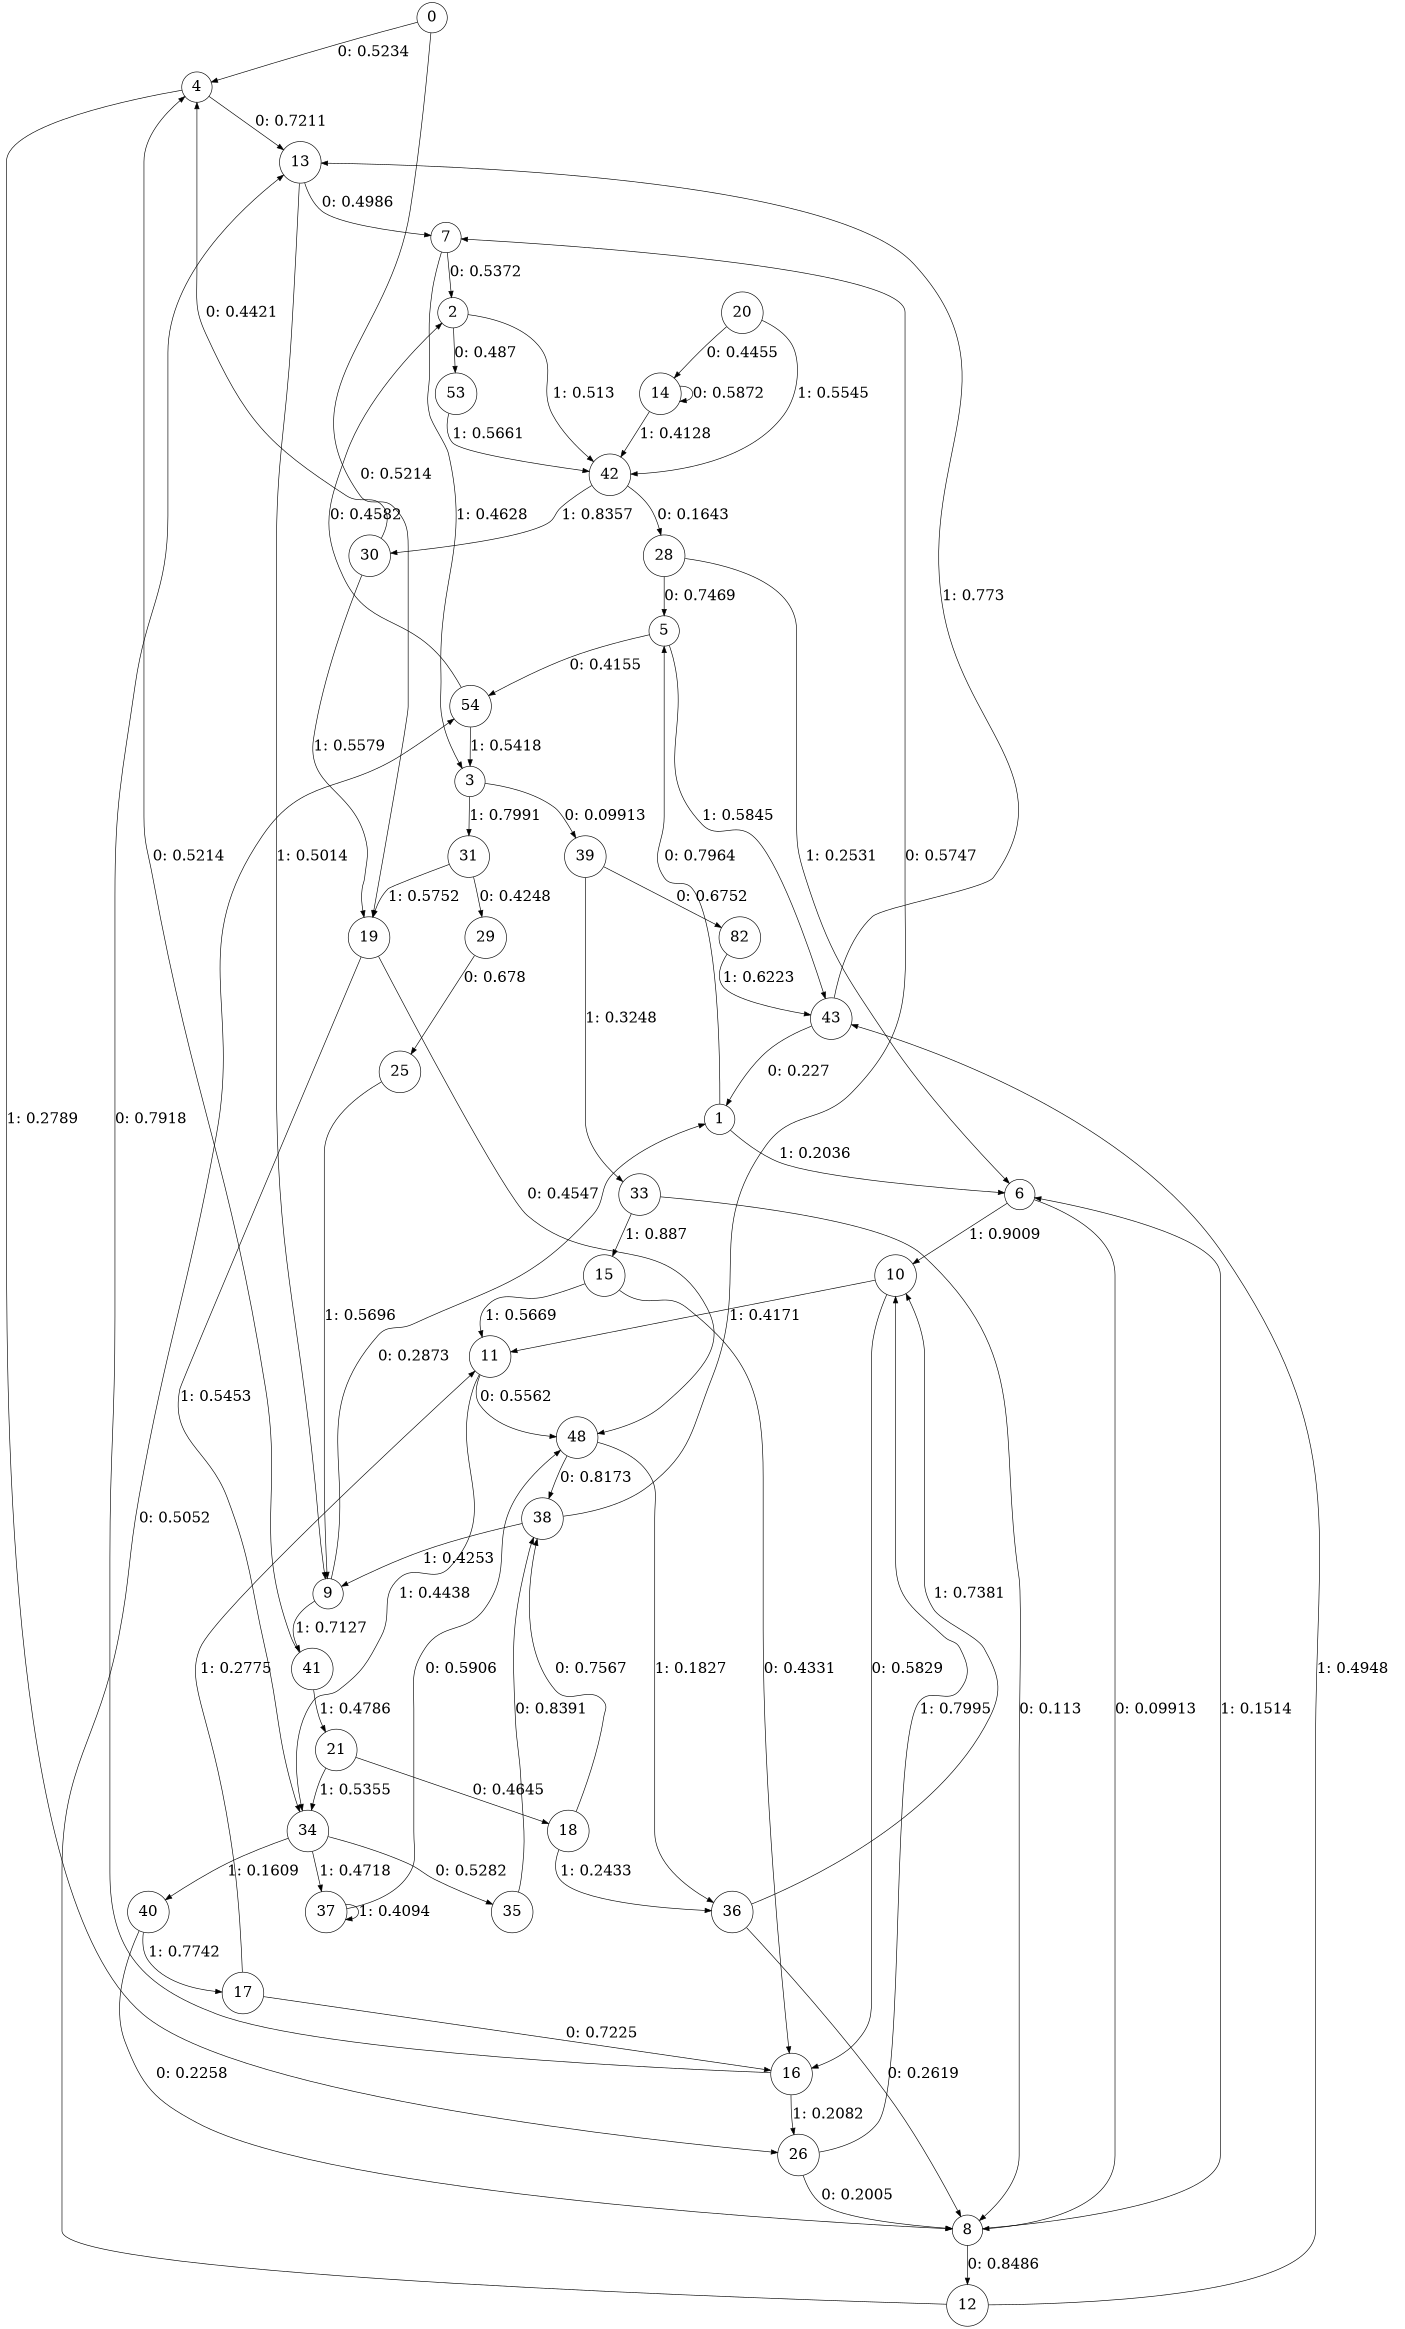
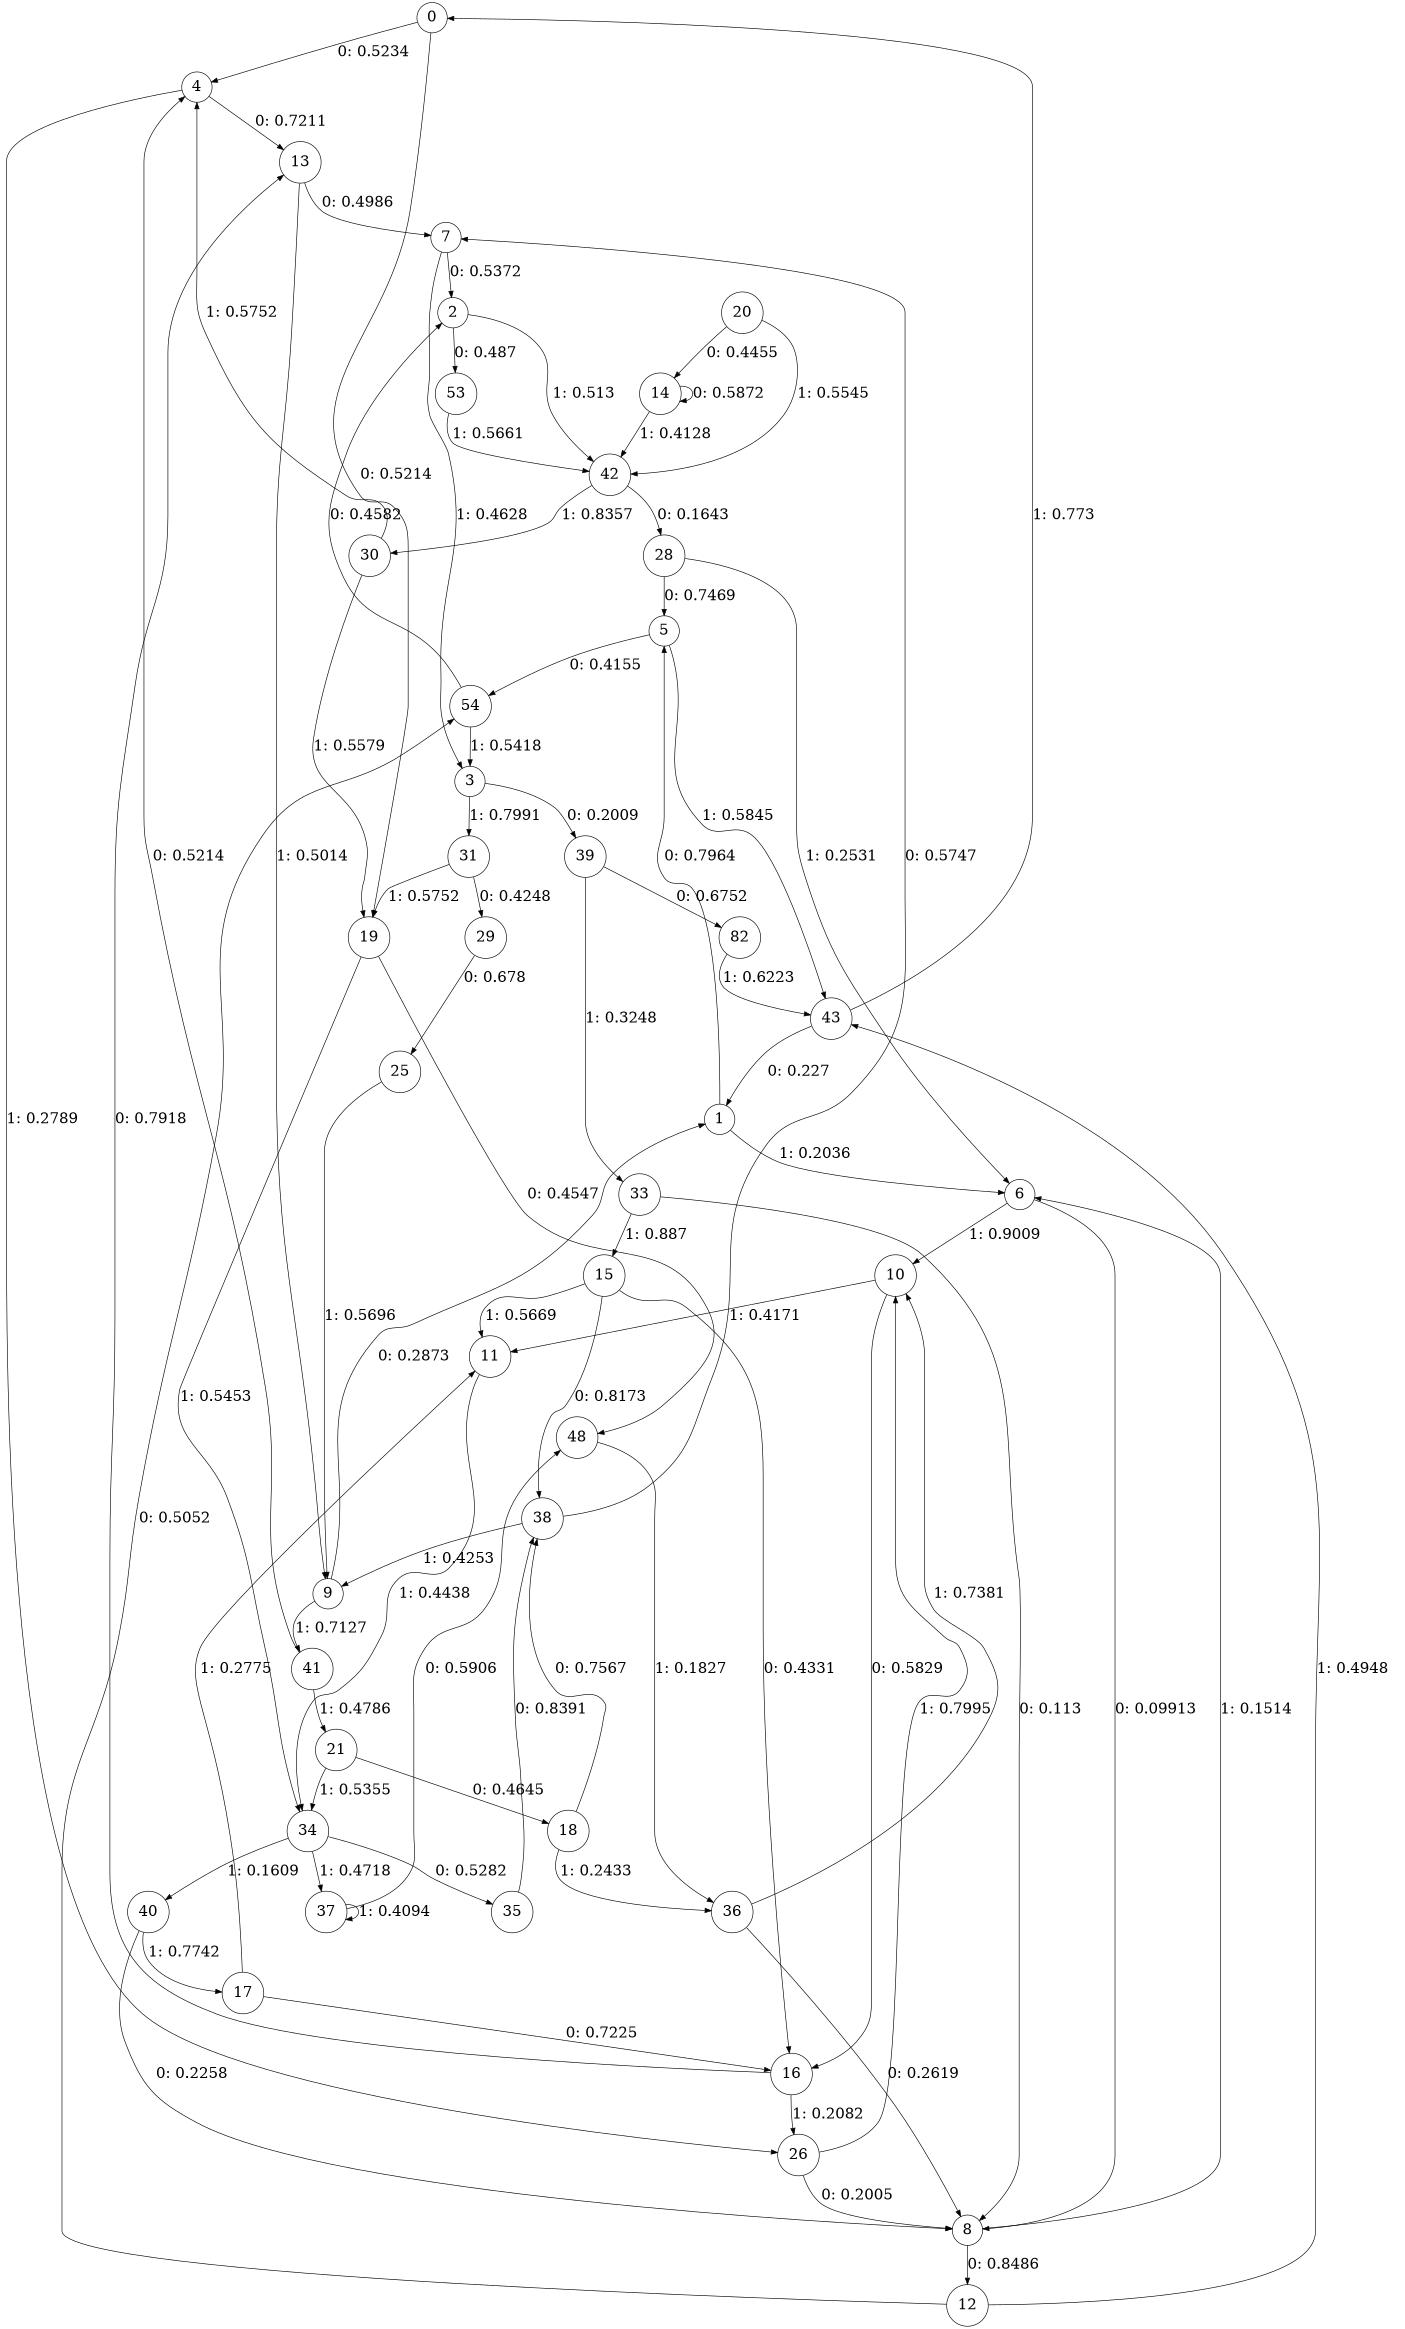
  digraph {
    node [fontsize=24 shape=circle]
    edge [fontsize=24]
    0
    4
    19
    13
    26
    n6 [label=48]
    34
    7
    9
    8
    10
    38
    36
    35
    37
    40
    1
    5
    6
    n20 [label=54]
    43
    2
    3
    12
    16
    11
    n27 [label=53]
    42
    28
    30
    39
    31
    n33 [label=82]
    33
    29
    15
    25
    41
    21
    18
    14
    17
    20
    0 -> 4 [label="0: 0.5234   "]
    0 -> 19 [label="0: 0.5214   "]
    4 -> 13 [label="0: 0.7211   "]
    4 -> 26 [label="1: 0.2789   "]
    19 -> n6 [label="0: 0.4547   "]
    19 -> 34 [label="1: 0.5453   "]
    13 -> 7 [label="0: 0.4986   "]
    13 -> 9 [label="1: 0.5014   "]
    26 -> 8 [label="0: 0.2005   "]
    26 -> 10 [label="1: 0.7995   "]
-   n6 -> 38 [label="0: 0.8173   "]
+   15 -> 38 [label="0: 0.8173   "]
    n6 -> 36 [label="1: 0.1827   "]
    34 -> 35 [label="0: 0.5282   "]
    34 -> 37 [label="1: 0.4718   "]
    34 -> 40 [label="1: 0.1609   "]
    7 -> 2 [label="0: 0.5372   "]
    7 -> 3 [label="1: 0.4628   "]
    9 -> 1 [label="0: 0.2873   "]
    9 -> 41 [label="1: 0.7127   "]
    8 -> 6 [label="1: 0.1514   "]
    8 -> 12 [label="0: 0.8486   "]
    10 -> 16 [label="0: 0.5829   "]
    10 -> 11 [label="1: 0.4171   "]
    38 -> 7 [label="0: 0.5747   "]
    38 -> 9 [label="1: 0.4253   "]
    36 -> 8 [label="0: 0.2619   "]
    36 -> 10 [label="1: 0.7381   "]
    35 -> 38 [label="0: 0.8391   "]
    37 -> n6 [label="0: 0.5906   "]
    37 -> 37 [label="1: 0.4094   "]
    40 -> 8 [label="0: 0.2258   "]
    40 -> 17 [label="1: 0.7742   "]
    1 -> 5 [label="0: 0.7964   "]
    1 -> 6 [label="1: 0.2036   "]
    5 -> n20 [label="0: 0.4155   "]
    5 -> 43 [label="1: 0.5845   "]
    6 -> 8 [label="0: 0.09913  "]
    6 -> 10 [label="1: 0.9009   "]
    n20 -> 2 [label="0: 0.4582   "]
    n20 -> 3 [label="1: 0.5418   "]
-   43 -> 13 [label="1: 0.773    "]
+   43 -> 0 [label="1: 0.773    "]
    43 -> 1 [label="0: 0.227    "]
    2 -> n27 [label="0: 0.487    "]
    2 -> 42 [label="1: 0.513    "]
-   3 -> 39 [label="0: 0.09913  "]
+   3 -> 39 [label="0: 0.2009   "]
    3 -> 31 [label="1: 0.7991   "]
    12 -> n20 [label="0: 0.5052   "]
    12 -> 43 [label="1: 0.4948   "]
    16 -> 13 [label="0: 0.7918   "]
    16 -> 26 [label="1: 0.2082   "]
-   11 -> n6 [label="0: 0.5562   "]
    11 -> 34 [label="1: 0.4438   "]
    n27 -> 42 [label="1: 0.5661   "]
    42 -> 28 [label="0: 0.1643   "]
    42 -> 30 [label="1: 0.8357   "]
    28 -> 5 [label="0: 0.7469   "]
    28 -> 6 [label="1: 0.2531   "]
-   30 -> 4 [label="0: 0.4421   "]
+   30 -> 4 [label="1: 0.5752   "]
    30 -> 19 [label="1: 0.5579   "]
    39 -> n33 [label="0: 0.6752   "]
    39 -> 33 [label="1: 0.3248   "]
    31 -> 19 [label="1: 0.5752   "]
    31 -> 29 [label="0: 0.4248   "]
    n33 -> 43 [label="1: 0.6223   "]
    33 -> 8 [label="0: 0.113    "]
    33 -> 15 [label="1: 0.887    "]
    29 -> 25 [label="0: 0.678    "]
    15 -> 16 [label="0: 0.4331   "]
    15 -> 11 [label="1: 0.5669   "]
    25 -> 9 [label="1: 0.5696   "]
    41 -> 4 [label="0: 0.5214   "]
    41 -> 21 [label="1: 0.4786   "]
    21 -> 34 [label="1: 0.5355   "]
    21 -> 18 [label="0: 0.4645   "]
    18 -> 38 [label="0: 0.7567   "]
    18 -> 36 [label="1: 0.2433   "]
    14 -> 42 [label="1: 0.4128   "]
    14 -> 14 [label="0: 0.5872   "]
    17 -> 16 [label="0: 0.7225   "]
    17 -> 11 [label="1: 0.2775   "]
    20 -> 42 [label="1: 0.5545   "]
    20 -> 14 [label="0: 0.4455   "]
  }
